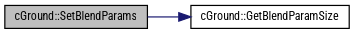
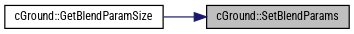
  digraph {
    rankdir=LR
    fontname="Roboto Condensed"
    node [color=black fontname="Roboto Condensed" fontsize=10 shape=record style=filled]
    n1 [fillcolor=grey75 fontcolor=black height=0.2 label="cGround::SetBlendParams" width=0.4]
    n2 [fillcolor=white height=0.2 label="cGround::GetBlendParamSize" width=0.4]
-   n1 -> n2 [color=midnightblue fontname="Roboto Condensed" fontsize=10 labelfontname=Helvetica labelfontsize=10 style=solid]
+   n2 -> n1 [color=midnightblue fontname="Roboto Condensed" fontsize=10 labelfontname=Helvetica labelfontsize=10 style=solid]
  }
